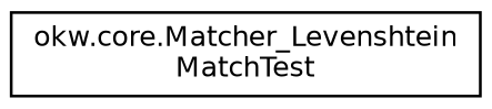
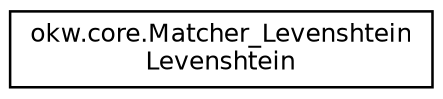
  digraph {
    rankdir=LR
-   n1 [color=black fillcolor=white fontname=Helvetica fontsize=10 height=0.2 label="okw.core.Matcher_Levenshtein\lMatchTest" shape=record style=filled width=0.4]
+   n1 [color=black fillcolor=white fontname=Helvetica fontsize=10 height=0.2 label="okw.core.Matcher_Levenshtein\lLevenshtein" shape=record style=filled width=0.4]
  }
